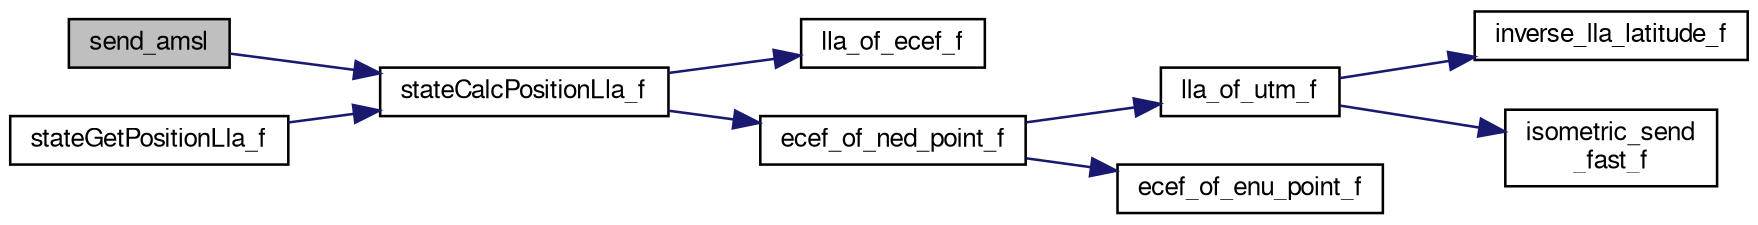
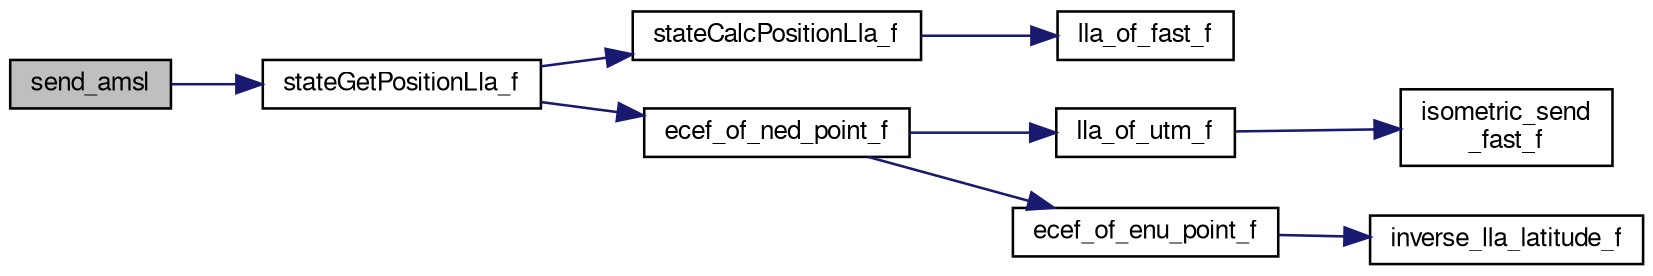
  digraph {
    rankdir=LR
    node [color=black fillcolor=white fontname=FreeSans fontsize=10 shape=record style=filled]
    edge [color=midnightblue fontname=FreeSans fontsize=10 labelfontname=FreeSans labelfontsize=10 style=solid]
    n1 [fillcolor=grey75 fontcolor=black height=0.2 label=send_amsl width=0.4]
    n2 [height=0.2 label=stateGetPositionLla_f width=0.4]
    n3 [height=0.2 label=stateCalcPositionLla_f width=0.4]
-   n4 [height=0.2 label=lla_of_ecef_f width=0.4]
+   n4 [height=0.2 label=lla_of_fast_f width=0.4]
    n5 [height=0.2 label=ecef_of_ned_point_f width=0.4]
    n6 [height=0.2 label=lla_of_utm_f width=0.4]
    n7 [height=0.2 label=inverse_lla_latitude_f width=0.4]
    n8 [height=0.2 label="isometric_send\l_fast_f" width=0.4]
    n9 [height=0.2 label=ecef_of_enu_point_f width=0.4]
-   n1 -> n3
+   n1 -> n2
    n2 -> n3
    n3 -> n4
-   n3 -> n5
+   n2 -> n5
    n5 -> n6
    n5 -> n9
-   n6 -> n7
+   n9 -> n7
    n6 -> n8
  }
